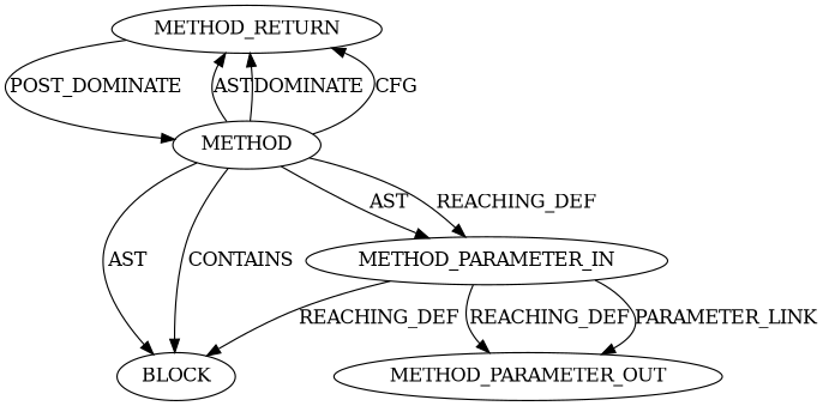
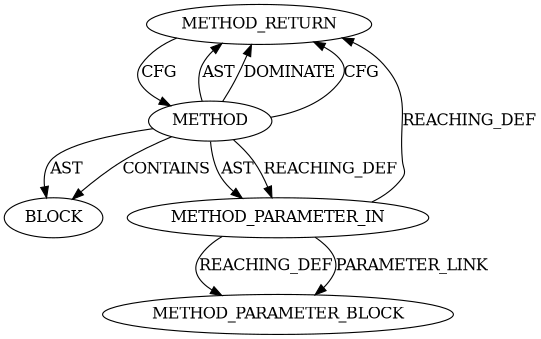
  digraph {
    node [CODE="<empty>" EVALUATION_STRATEGY=BY_VALUE ORDER=1 TYPE_FULL_NAME=ANY]
    n1 [CODE=RET ORDER=2 label=METHOD_RETURN]
    n2 [AST_PARENT_FULL_NAME="<global>" AST_PARENT_TYPE=NAMESPACE_BLOCK FILENAME="<empty>" FULL_NAME=sendpage_ok IS_EXTERNAL=true NAME=sendpage_ok ORDER=0 label=METHOD EVALUATION_STRATEGY="" TYPE_FULL_NAME=""]
    n3 [ARGUMENT_INDEX=1 label=BLOCK EVALUATION_STRATEGY=""]
    n4 [CODE=p1 INDEX=1 IS_VARIADIC=false NAME=p1 label=METHOD_PARAMETER_IN]
-   n5 [CODE=p1 INDEX=1 IS_VARIADIC=false NAME=p1 label=METHOD_PARAMETER_OUT]
-   n1 -> n2 [label=POST_DOMINATE]
+   n5 [CODE=p1 INDEX=1 IS_VARIADIC=false NAME=p1 label=METHOD_PARAMETER_BLOCK]
+   n1 -> n2 [label=CFG]
    n2 -> n1 [label=AST]
    n2 -> n1 [label=DOMINATE]
    n2 -> n1 [label=CFG]
    n2 -> n3 [label=AST]
    n2 -> n3 [label=CONTAINS]
    n2 -> n4 [label=AST]
    n2 -> n4 [label=REACHING_DEF]
-   n4 -> n3 [VARIABLE=p1 label=REACHING_DEF]
+   n4 -> n1 [VARIABLE=p1 label=REACHING_DEF]
    n4 -> n5 [VARIABLE=p1 label=REACHING_DEF]
    n4 -> n5 [label=PARAMETER_LINK]
  }
